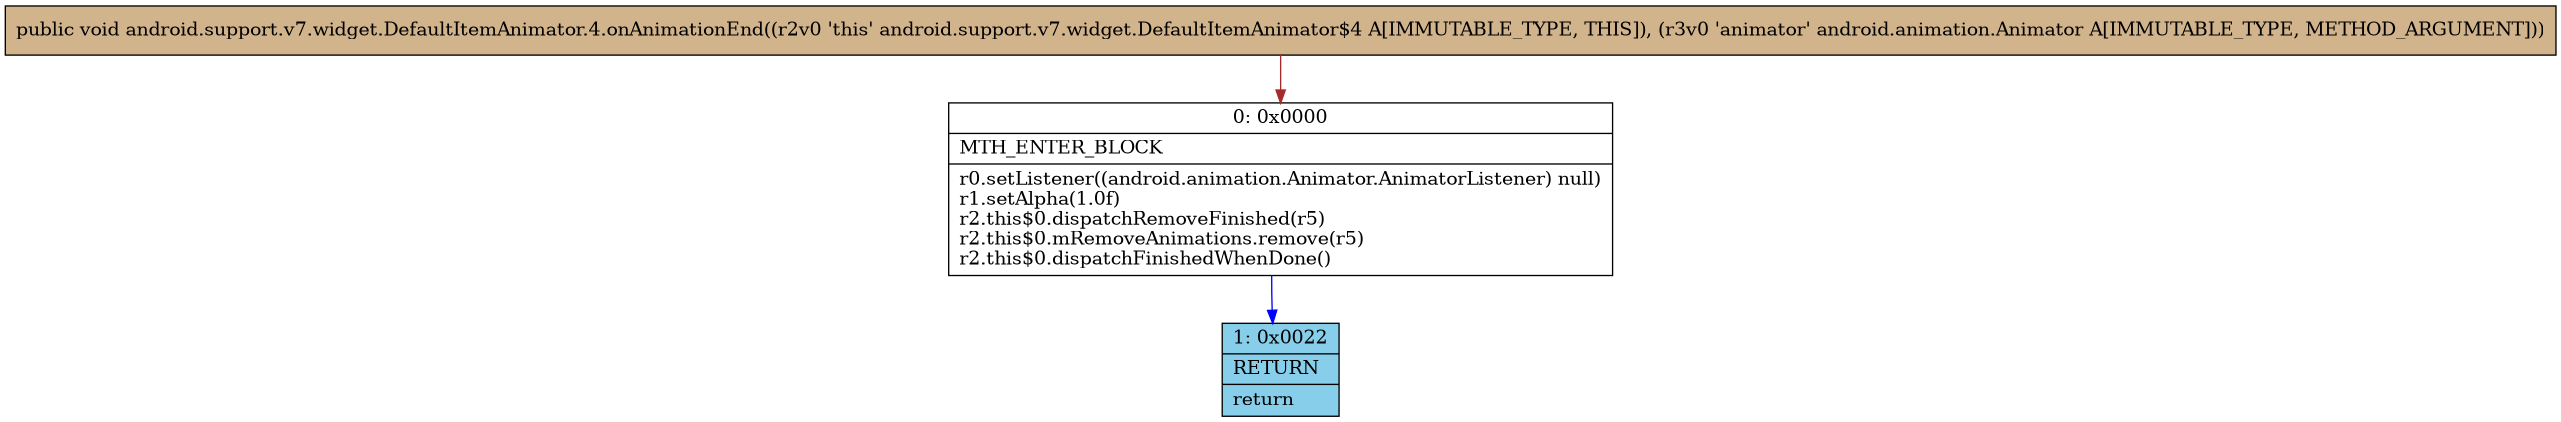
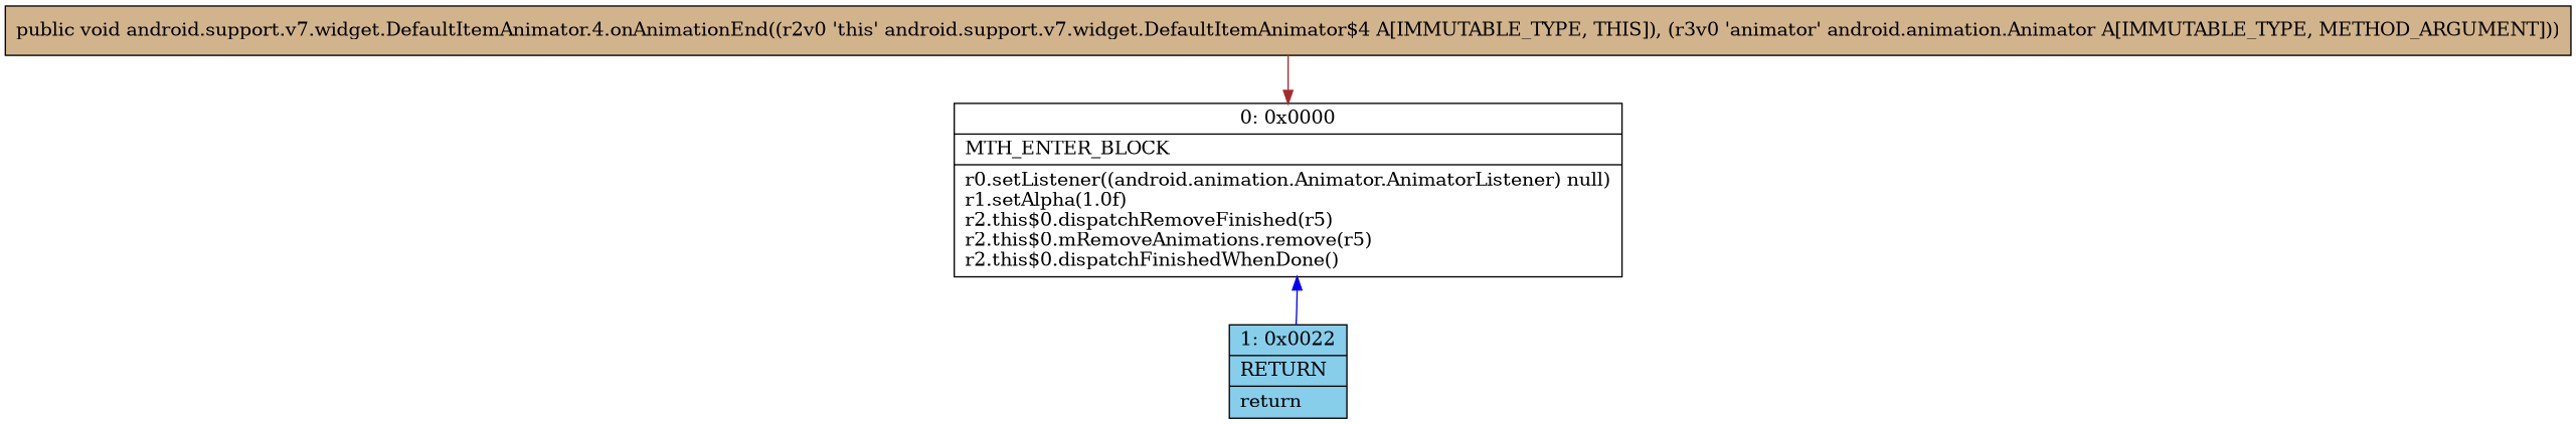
  digraph {
    node [shape=record style=filled]
    n1 [label="{0\:\ 0x0000|MTH_ENTER_BLOCK\l|r0.setListener((android.animation.Animator.AnimatorListener) null)\lr1.setAlpha(1.0f)\lr2.this$0.dispatchRemoveFinished(r5)\lr2.this$0.mRemoveAnimations.remove(r5)\lr2.this$0.dispatchFinishedWhenDone()\l}" fillcolor=white]
    n2 [label="{1\:\ 0x0022|RETURN\l|return\l}" fillcolor=skyblue]
    n3 [label="{public void android.support.v7.widget.DefaultItemAnimator.4.onAnimationEnd((r2v0 'this' android.support.v7.widget.DefaultItemAnimator$4 A[IMMUTABLE_TYPE, THIS]), (r3v0 'animator' android.animation.Animator A[IMMUTABLE_TYPE, METHOD_ARGUMENT])) }" fillcolor=tan]
-   n1 -> n2 [color=blue]
+   n2 -> n1 [color=blue]
    n3 -> n1 [color=brown]
  }
